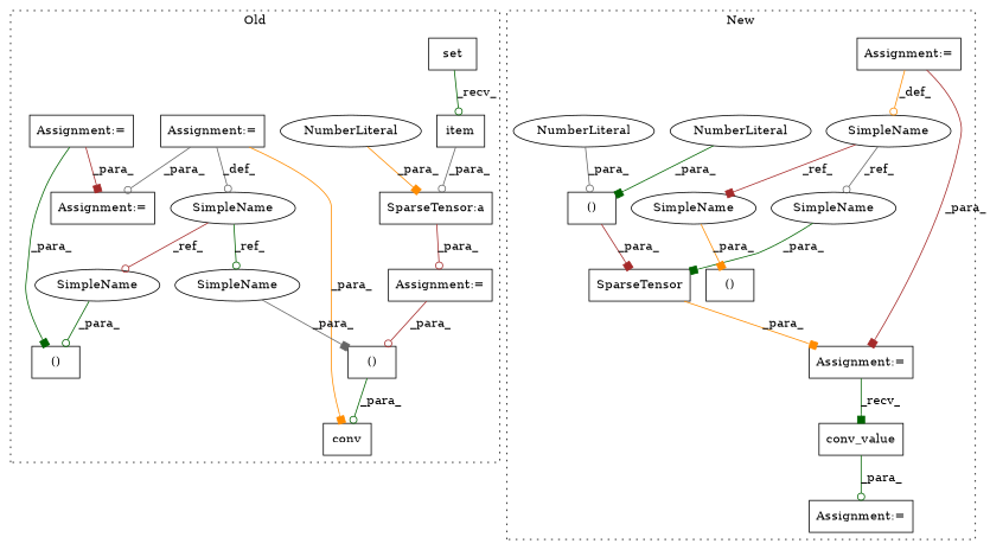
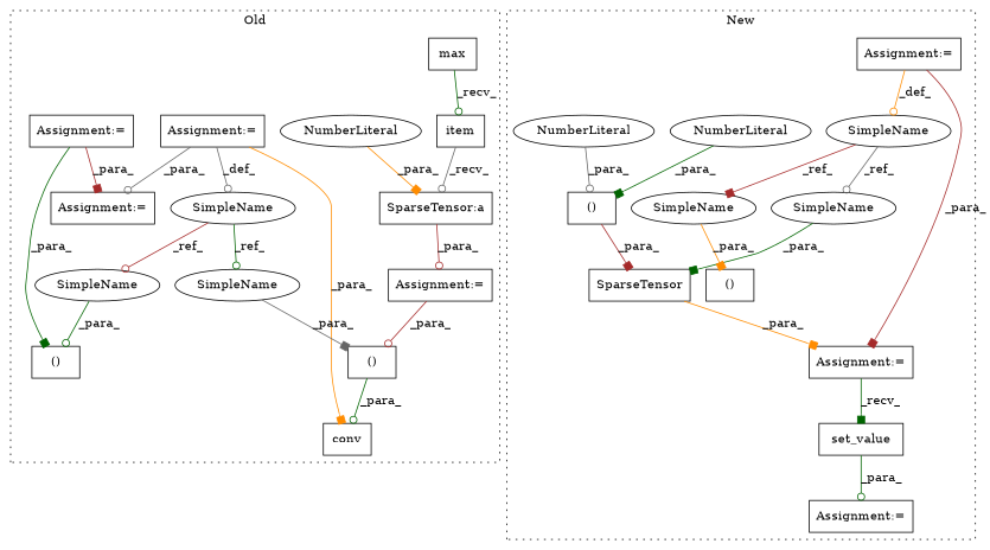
  digraph {
    node [a=7 l=1 s=273 shape=box]
    edge [arrowhead=odot color=darkgreen]
    n1 [a=32 l=6 label=item s=522]
    n2 [label="Assignment:=" s=503]
    n3 [a=27 l=3 label="SparseTensor:a" s=528]
    n4 [a=34 label=NumberLiteral s=531 shape=ellipse]
-   n5 [a=32 l=5 label=set s=516]
+   n5 [a=32 l=5 label=max s=516]
    n6 [a=106 l=33 label="()" s=558]
    n7 [a=42 l=11 label=SimpleName shape=ellipse]
    n8 [a=106 l=36 label="()" s=308]
    n9 [l=11 label="Assignment:="]
    n10 [l=12 label="Assignment:=" s=232]
    n11 [label="Assignment:=" s=1084]
    n12 [a=32 l="5,1" label=conv s="1134,1163"]
    n13 [a=42 l=11 label=SimpleName s=580 shape=ellipse]
    n14 [a=42 l=11 label=SimpleName s=308 shape=ellipse]
    n15 [a=106 l=19 label="()" s=425]
    n16 [a=42 l=3 label=SimpleName s=300 shape=ellipse]
    n17 [a=32 l="13,2" label=SparseTensor s="502,549"]
    n18 [label="Assignment:=" s=561]
    n19 [a=106 l=15 label="()" s=534]
    n20 [a=34 label=NumberLiteral s=548 shape=ellipse]
    n21 [a=34 label=NumberLiteral s=534 shape=ellipse]
-   n22 [a=32 l="10,1" label=conv_value s="567,581"]
+   n22 [a=32 l="10,1" label=set_value s="567,581"]
    n23 [l=3 label="Assignment:=" s=300]
    n24 [label="Assignment:=" s=501]
    n25 [a=42 l=3 label=SimpleName s=515 shape=ellipse]
    n26 [a=42 l=3 label=SimpleName s=425 shape=ellipse]
    subgraph cluster_1 {
      label=Old
      style=dotted
      n1
      n2
      n3
      n4
      n5
      n6
      n7
      n8
      n9
      n10
      n11
      n12
      n13
      n14
    }
    subgraph cluster_2 {
      label=New
      style=dotted
      n15
      n16
      n17
      n18
      n19
      n20
      n21
      n22
      n23
      n24
      n25
      n26
    }
-   n1 -> n3 [color=gray40 label=_para_]
+   n1 -> n3 [color=gray40 label=_recv_]
    n2 -> n6 [color=brown label=_para_]
    n3 -> n2 [color=brown label=_para_]
    n4 -> n3 [arrowhead=box color=darkorange label=_para_]
    n5 -> n1 [label=_recv_]
    n6 -> n12 [label=_para_]
    n7 -> n13 [label=_ref_]
    n7 -> n14 [color=brown label=_ref_]
    n9 -> n7 [color=gray40 label=_def_]
    n9 -> n11 [color=gray40 label=_para_]
    n9 -> n12 [arrowhead=box color=darkorange label=_para_]
    n10 -> n8 [arrowhead=box label=_para_]
    n10 -> n11 [arrowhead=box color=brown label=_para_]
    n13 -> n6 [arrowhead=box color=gray40 label=_para_]
    n14 -> n8 [label=_para_]
    n16 -> n25 [color=gray40 label=_ref_]
    n16 -> n26 [arrowhead=box color=brown label=_ref_]
    n17 -> n24 [arrowhead=box color=darkorange label=_para_]
    n19 -> n17 [arrowhead=box color=brown label=_para_]
    n20 -> n19 [arrowhead=box label=_para_]
    n21 -> n19 [color=gray40 label=_para_]
    n22 -> n18 [label=_para_]
    n23 -> n16 [color=darkorange label=_def_]
    n23 -> n24 [arrowhead=box color=brown label=_para_]
    n24 -> n22 [arrowhead=box label=_recv_]
    n25 -> n17 [arrowhead=box label=_para_]
    n26 -> n15 [arrowhead=box color=darkorange label=_para_]
  }
